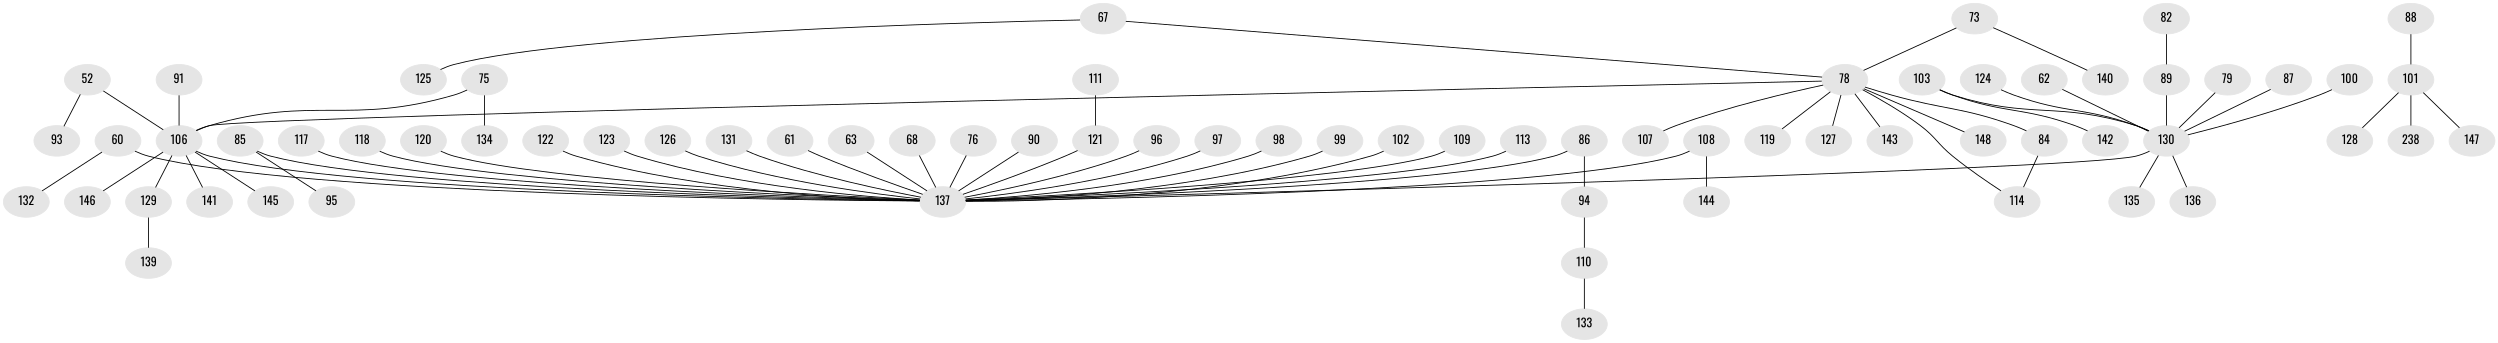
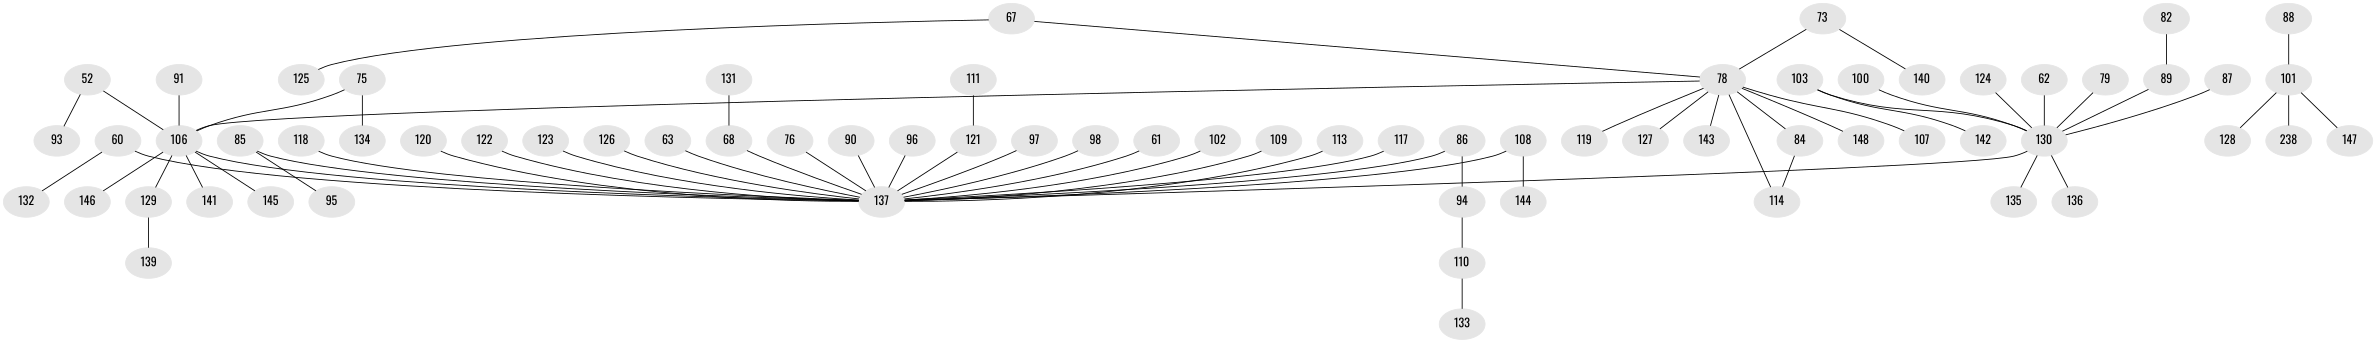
  graph {
    fontname=Oswald
    node [color=gray90 fontname=Oswald style=filled]
    edge [fontname=Oswald]
    52
    93
    106 [super="+70+81+83"]
    137 [super="+1+2+6+22+43+25+33+36+39+38+41+42+51+47+112+56+115+105"]
    129 [super="+80"]
    141
    145
    146
    60
    132
    61
    130 [super="+9+20+18+10+50+28+72+27+30+45+54"]
    135
    136
    62
    63
    78 [super="+65+37+55+44+64"]
    84 [super="+48"]
    107
    119
    127
    143
    148
    114
    67
    125
    68
    73
    140
    75 [super="+74"]
    134
    76
    88 [super="+19"]
    101 [super="+40+53+71"]
    79
    89 [super="+66"]
    82
    85
    95
    86
    94
    110
    87
    128
    n45 [label=238]
    147
    90
    91
    133
    96
    97 [super="+46"]
    98
-   99
    100
    102
    103
    142
    139
    108
    144
    109
    121 [super="+104"]
    111
    113
    117
    118
    120
    122
    123
    124
    126
    131
    52 -- 93
    52 -- 106
    106 -- 137
    106 -- 129
    106 -- 141
    106 -- 145
    106 -- 146
    129 -- 139
    60 -- 137
    60 -- 132
    61 -- 137
    130 -- 137
    130 -- 135
    130 -- 136
    62 -- 130
    63 -- 137
    78 -- 106
    78 -- 84
    78 -- 107
    78 -- 119
    78 -- 127
    78 -- 143
    78 -- 148
    78 -- 114
    84 -- 114
    67 -- 78
    67 -- 125
    68 -- 137
    73 -- 78
    73 -- 140
    75 -- 106
    75 -- 134
    76 -- 137
    88 -- 101
    101 -- 128
    101 -- n45
    101 -- 147
    79 -- 130
    89 -- 130
    82 -- 89
    85 -- 137
    85 -- 95
    86 -- 137
    86 -- 94
    94 -- 110
    110 -- 133
    87 -- 130
    90 -- 137
    91 -- 106
    96 -- 137
    97 -- 137
    98 -- 137
-   99 -- 137
    100 -- 130
    102 -- 137
    103 -- 130
    103 -- 142
    108 -- 137
    108 -- 144
    109 -- 137
    121 -- 137
    111 -- 121
    113 -- 137
    117 -- 137
    118 -- 137
    120 -- 137
    122 -- 137
    123 -- 137
    124 -- 130
    126 -- 137
-   131 -- 137
+   131 -- 68
  }
